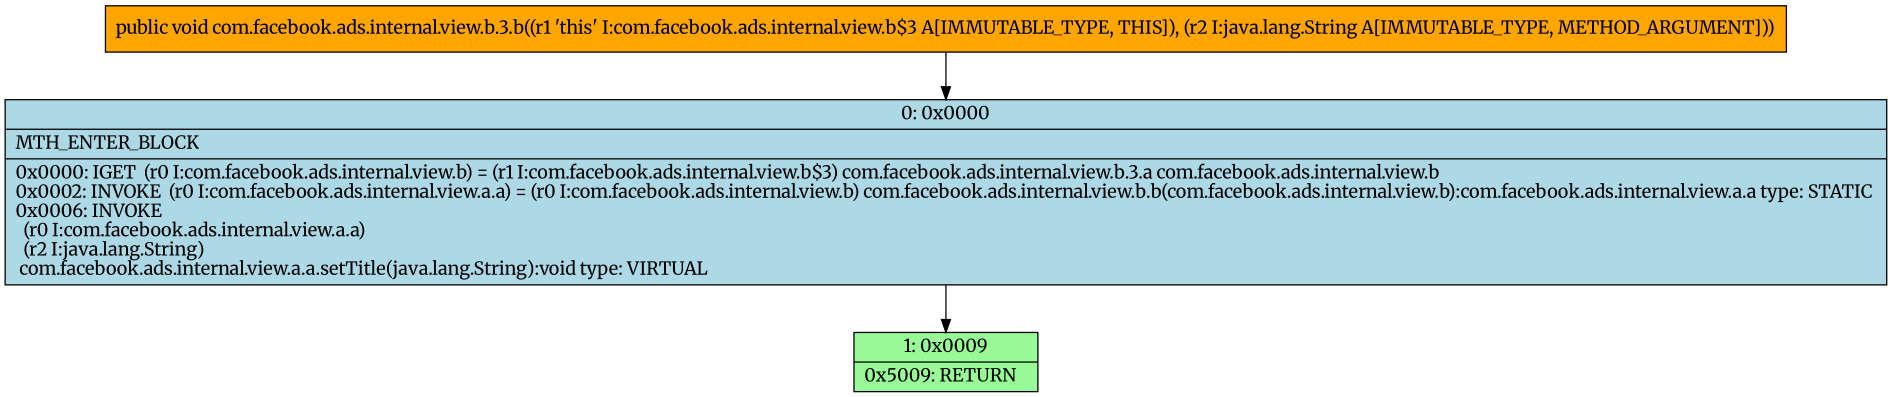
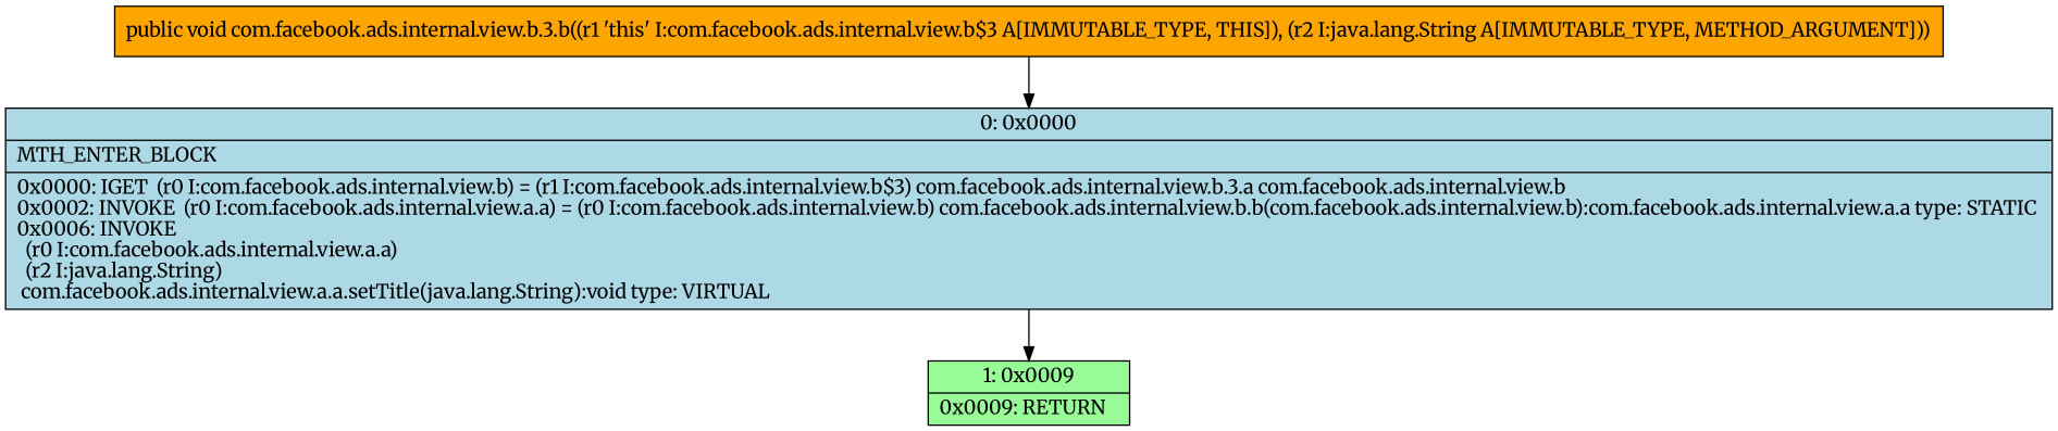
  digraph {
    fontname=Merriweather
    node [shape=record style=filled fontname=Merriweather]
    edge [style=solid fontname=Merriweather]
    n1 [label="{0\:\ 0x0000|MTH_ENTER_BLOCK\l|0x0000: IGET  (r0 I:com.facebook.ads.internal.view.b) = (r1 I:com.facebook.ads.internal.view.b$3) com.facebook.ads.internal.view.b.3.a com.facebook.ads.internal.view.b \l0x0002: INVOKE  (r0 I:com.facebook.ads.internal.view.a.a) = (r0 I:com.facebook.ads.internal.view.b) com.facebook.ads.internal.view.b.b(com.facebook.ads.internal.view.b):com.facebook.ads.internal.view.a.a type: STATIC \l0x0006: INVOKE  \l  (r0 I:com.facebook.ads.internal.view.a.a)\l  (r2 I:java.lang.String)\l com.facebook.ads.internal.view.a.a.setTitle(java.lang.String):void type: VIRTUAL \l}" fillcolor=lightblue]
-   n2 [label="{1\:\ 0x0009|0x5009: RETURN   \l}" fillcolor=palegreen]
+   n2 [label="{1\:\ 0x0009|0x0009: RETURN   \l}" fillcolor=palegreen]
    n3 [label="{public void com.facebook.ads.internal.view.b.3.b((r1 'this' I:com.facebook.ads.internal.view.b$3 A[IMMUTABLE_TYPE, THIS]), (r2 I:java.lang.String A[IMMUTABLE_TYPE, METHOD_ARGUMENT])) }" fillcolor=orange]
    n1 -> n2
    n3 -> n1
  }
